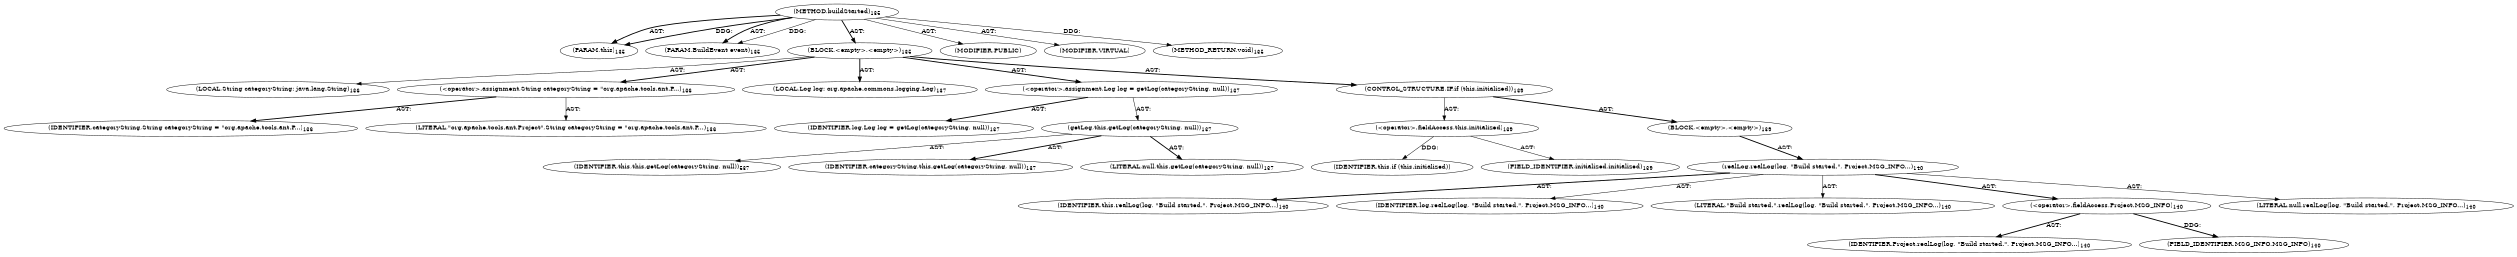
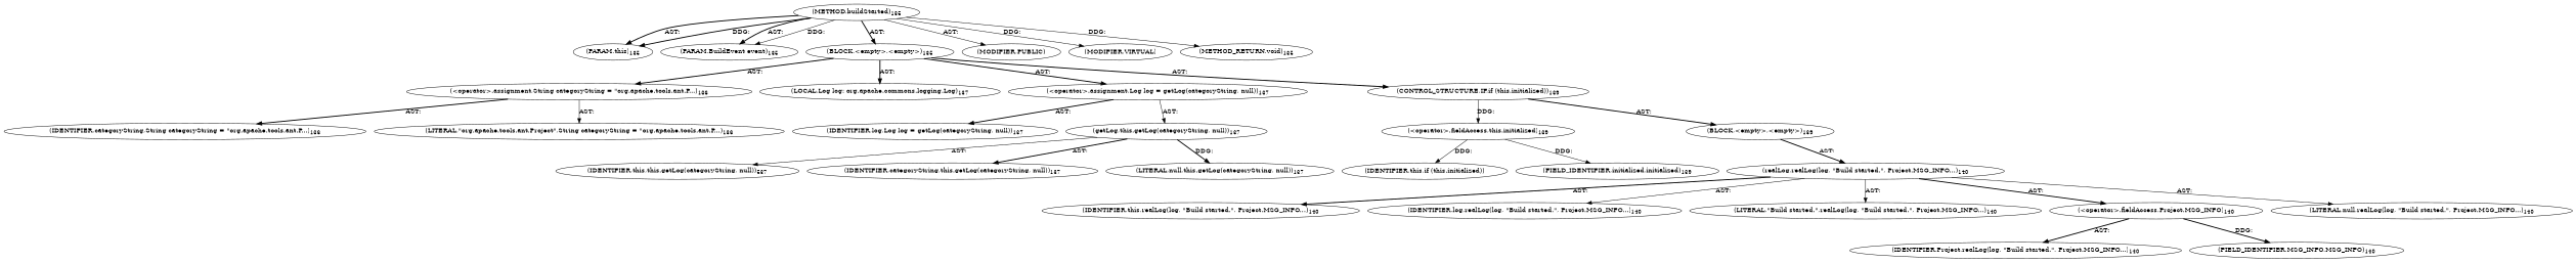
  digraph {
    edge [style=bold]
    n1 [label=<(METHOD,buildStarted)<SUB>135</SUB>>]
    n2 [label=<(PARAM,this)<SUB>135</SUB>>]
    n3 [label=<(PARAM,BuildEvent event)<SUB>135</SUB>>]
    n4 [label=<(BLOCK,&lt;empty&gt;,&lt;empty&gt;)<SUB>135</SUB>>]
    n5 [label=<(MODIFIER,PUBLIC)>]
    n6 [label=<(MODIFIER,VIRTUAL)>]
    n7 [label=<(METHOD_RETURN,void)<SUB>135</SUB>>]
-   n8 [label=<(LOCAL,String categoryString: java.lang.String)<SUB>136</SUB>>]
    n9 [label=<(&lt;operator&gt;.assignment,String categoryString = &quot;org.apache.tools.ant.P...)<SUB>136</SUB>>]
    n10 [label=<(LOCAL,Log log: org.apache.commons.logging.Log)<SUB>137</SUB>>]
    n11 [label=<(&lt;operator&gt;.assignment,Log log = getLog(categoryString, null))<SUB>137</SUB>>]
    n12 [label=<(CONTROL_STRUCTURE,IF,if (this.initialized))<SUB>139</SUB>>]
    n13 [label=<(IDENTIFIER,categoryString,String categoryString = &quot;org.apache.tools.ant.P...)<SUB>136</SUB>>]
    n14 [label=<(LITERAL,&quot;org.apache.tools.ant.Project&quot;,String categoryString = &quot;org.apache.tools.ant.P...)<SUB>136</SUB>>]
    n15 [label=<(IDENTIFIER,log,Log log = getLog(categoryString, null))<SUB>137</SUB>>]
    n16 [label=<(getLog,this.getLog(categoryString, null))<SUB>137</SUB>>]
    n17 [label=<(&lt;operator&gt;.fieldAccess,this.initialized)<SUB>139</SUB>>]
    n18 [label=<(BLOCK,&lt;empty&gt;,&lt;empty&gt;)<SUB>139</SUB>>]
    n19 [label=<(IDENTIFIER,this,this.getLog(categoryString, null))<SUB>537</SUB>>]
    n20 [label=<(IDENTIFIER,categoryString,this.getLog(categoryString, null))<SUB>137</SUB>>]
    n21 [label=<(LITERAL,null,this.getLog(categoryString, null))<SUB>137</SUB>>]
    n22 [label=<(IDENTIFIER,this,if (this.initialized))>]
    n23 [label=<(FIELD_IDENTIFIER,initialized,initialized)<SUB>139</SUB>>]
    n24 [label=<(realLog,realLog(log, &quot;Build started.&quot;, Project.MSG_INFO...)<SUB>140</SUB>>]
    n25 [label=<(IDENTIFIER,this,realLog(log, &quot;Build started.&quot;, Project.MSG_INFO...)<SUB>140</SUB>>]
    n26 [label=<(IDENTIFIER,log,realLog(log, &quot;Build started.&quot;, Project.MSG_INFO...)<SUB>140</SUB>>]
    n27 [label=<(LITERAL,&quot;Build started.&quot;,realLog(log, &quot;Build started.&quot;, Project.MSG_INFO...)<SUB>140</SUB>>]
    n28 [label=<(&lt;operator&gt;.fieldAccess,Project.MSG_INFO)<SUB>140</SUB>>]
    n29 [label=<(LITERAL,null,realLog(log, &quot;Build started.&quot;, Project.MSG_INFO...)<SUB>140</SUB>>]
    n30 [label=<(IDENTIFIER,Project,realLog(log, &quot;Build started.&quot;, Project.MSG_INFO...)<SUB>140</SUB>>]
    n31 [label=<(FIELD_IDENTIFIER,MSG_INFO,MSG_INFO)<SUB>140</SUB>>]
    n1 -> n2 [label="AST: "]
    n1 -> n2 [label="DDG: "]
    n1 -> n3 [label="AST: "]
    n1 -> n3 [label="DDG: " style=solid]
    n1 -> n4 [label="AST: "]
    n1 -> n5 [label="AST: " style=solid]
-   n1 -> n6 [label="AST: " style=solid]
+   n1 -> n6 [label="DDG: " style=solid]
    n1 -> n7 [label="DDG: " style=solid]
-   n4 -> n8 [label="AST: " style=solid]
    n4 -> n9 [label="AST: "]
    n4 -> n10 [label="AST: "]
    n4 -> n11 [label="AST: "]
    n4 -> n12 [label="AST: "]
    n9 -> n13 [label="AST: "]
    n9 -> n14 [label="AST: " style=solid]
    n11 -> n15 [label="AST: "]
    n11 -> n16 [label="AST: " style=solid]
-   n12 -> n17 [label="AST: " style=solid]
+   n12 -> n17 [label="DDG: " style=solid]
    n12 -> n18 [label="AST: "]
    n16 -> n19 [label="AST: " style=solid]
    n16 -> n20 [label="AST: "]
-   n16 -> n21 [label="AST: "]
+   n16 -> n21 [label="DDG: "]
    n17 -> n22 [label="DDG: " style=solid]
-   n17 -> n23 [label="AST: " style=solid]
+   n17 -> n23 [label="DDG: " style=solid]
    n18 -> n24 [label="AST: "]
    n24 -> n25 [label="AST: "]
    n24 -> n26 [label="AST: " style=solid]
    n24 -> n27 [label="AST: " style=solid]
    n24 -> n28 [label="AST: "]
    n24 -> n29 [label="AST: " style=solid]
    n28 -> n30 [label="AST: "]
    n28 -> n31 [label="DDG: "]
  }
